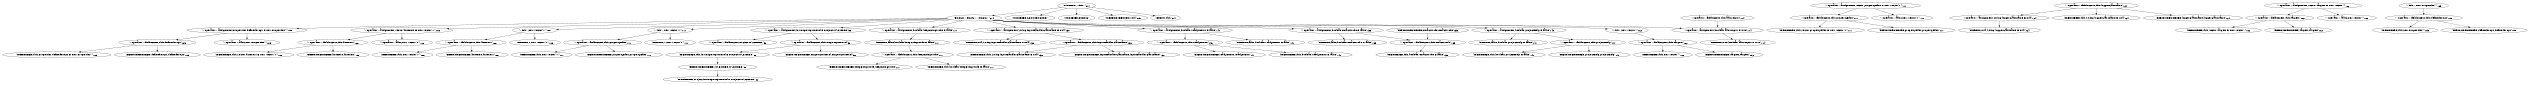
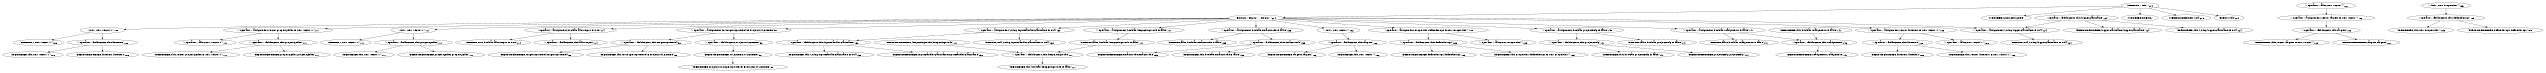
  digraph {
    n1 [label=<(METHOD,&lt;init&gt;)<SUB>274</SUB>>]
    n2 [label=<(PARAM,this)<SUB>274</SUB>>]
    n3 [label=<(BLOCK,&lt;empty&gt;,&lt;empty&gt;)<SUB>274</SUB>>]
    n4 [label=<(MODIFIER,CONSTRUCTOR)>]
    n5 [label=<(MODIFIER,PUBLIC)>]
    n6 [label=<(METHOD_RETURN,void)<SUB>275</SUB>>]
    n7 [label=<(&lt;operator&gt;.assignment,int msgOutputLevel = Project.MSG_INFO)<SUB>90</SUB>>]
    n8 [label=<(&lt;init&gt;,new Vector())<SUB>102</SUB>>]
    n9 [label=<(&lt;operator&gt;.assignment,Properties definedProps = new Properties())<SUB>105</SUB>>]
    n10 [label=<(&lt;operator&gt;.assignment,Vector listeners = new Vector(1))<SUB>108</SUB>>]
    n11 [label=<(&lt;init&gt;,new Vector(1))<SUB>108</SUB>>]
    n12 [label=<(&lt;operator&gt;.assignment,Vector propertyFiles = new Vector(1))<SUB>111</SUB>>]
    n13 [label=<(&lt;init&gt;,new Vector(1))<SUB>111</SUB>>]
    n14 [label=<(&lt;operator&gt;.assignment,boolean allowInput = true)<SUB>114</SUB>>]
    n15 [label=<(&lt;operator&gt;.assignment,boolean keepGoingMode = false)<SUB>117</SUB>>]
    n16 [label=<(&lt;operator&gt;.assignment,String loggerClassname = null)<SUB>124</SUB>>]
    n17 [label=<(&lt;operator&gt;.assignment,String inputHandlerClassname = null)<SUB>130</SUB>>]
    n18 [label=<(&lt;operator&gt;.assignment,boolean emacsMode = false)<SUB>135</SUB>>]
    n19 [label=<(&lt;operator&gt;.assignment,boolean readyToRun = false)<SUB>141</SUB>>]
    n20 [label=<(&lt;operator&gt;.assignment,boolean projectHelp = false)<SUB>149</SUB>>]
    n21 [label=<(&lt;operator&gt;.fieldAccess,this.msgOutputLevel)<SUB>90</SUB>>]
    n22 [label=<(&lt;operator&gt;.fieldAccess,Project.MSG_INFO)<SUB>90</SUB>>]
    n23 [label=<(&lt;operator&gt;.assignment,Vector targets = new Vector())<SUB>102</SUB>>]
    n24 [label=<(&lt;operator&gt;.fieldAccess,this.targets)<SUB>102</SUB>>]
    n25 [label=<(&lt;operator&gt;.alloc,new Vector())<SUB>102</SUB>>]
    n26 [label=<(&lt;operator&gt;.fieldAccess,this.targets)<SUB>102</SUB>>]
    n27 [label=<(&lt;operator&gt;.fieldAccess,this.definedProps)<SUB>105</SUB>>]
    n28 [label=<(&lt;operator&gt;.alloc,new Properties())<SUB>105</SUB>>]
    n29 [label=<(&lt;init&gt;,new Properties())<SUB>105</SUB>>]
    n30 [label=<(&lt;operator&gt;.fieldAccess,this.definedProps)<SUB>105</SUB>>]
    n31 [label=<(&lt;operator&gt;.fieldAccess,this.listeners)<SUB>108</SUB>>]
    n32 [label=<(&lt;operator&gt;.alloc,new Vector(1))<SUB>108</SUB>>]
    n33 [label=<(&lt;operator&gt;.fieldAccess,this.listeners)<SUB>108</SUB>>]
    n34 [label=<(LITERAL,1,new Vector(1))<SUB>108</SUB>>]
    n35 [label=<(&lt;operator&gt;.fieldAccess,this.propertyFiles)<SUB>111</SUB>>]
    n36 [label=<(&lt;operator&gt;.alloc,new Vector(1))<SUB>111</SUB>>]
    n37 [label=<(&lt;operator&gt;.fieldAccess,this.propertyFiles)<SUB>111</SUB>>]
    n38 [label=<(LITERAL,1,new Vector(1))<SUB>111</SUB>>]
    n39 [label=<(&lt;operator&gt;.fieldAccess,this.allowInput)<SUB>114</SUB>>]
    n40 [label=<(LITERAL,true,boolean allowInput = true)<SUB>114</SUB>>]
    n41 [label=<(LITERAL,false,boolean keepGoingMode = false)<SUB>117</SUB>>]
    n42 [label=<(LITERAL,null,String loggerClassname = null)<SUB>124</SUB>>]
    n43 [label=<(&lt;operator&gt;.fieldAccess,this.inputHandlerClassname)<SUB>130</SUB>>]
    n44 [label=<(LITERAL,null,String inputHandlerClassname = null)<SUB>130</SUB>>]
    n45 [label=<(&lt;operator&gt;.fieldAccess,this.emacsMode)<SUB>135</SUB>>]
    n46 [label=<(LITERAL,false,boolean emacsMode = false)<SUB>135</SUB>>]
    n47 [label=<(&lt;operator&gt;.fieldAccess,this.readyToRun)<SUB>146</SUB>>]
    n48 [label=<(LITERAL,false,boolean readyToRun = false)<SUB>141</SUB>>]
    n49 [label=<(&lt;operator&gt;.fieldAccess,this.projectHelp)<SUB>147</SUB>>]
    n50 [label=<(LITERAL,false,boolean projectHelp = false)<SUB>147</SUB>>]
    n51 [label=<(IDENTIFIER,this,int msgOutputLevel = Project.MSG_INFO)<SUB>90</SUB>>]
    n52 [label=<(FIELD_IDENTIFIER,msgOutputLevel,msgOutputLevel)<SUB>90</SUB>>]
    n53 [label=<(FIELD_IDENTIFIER,MSG_INFO,MSG_INFO)<SUB>90</SUB>>]
    n54 [label=<(IDENTIFIER,Project,int msgOutputLevel = Project.MSG_INFO)<SUB>90</SUB>>]
    n55 [label=<(IDENTIFIER,this,Vector targets = new Vector())<SUB>102</SUB>>]
    n56 [label=<(FIELD_IDENTIFIER,targets,targets)<SUB>102</SUB>>]
    n57 [label=<(IDENTIFIER,this,new Vector())<SUB>102</SUB>>]
    n58 [label=<(FIELD_IDENTIFIER,targets,targets)<SUB>102</SUB>>]
    n59 [label=<(IDENTIFIER,this,Properties definedProps = new Properties())<SUB>105</SUB>>]
    n60 [label=<(FIELD_IDENTIFIER,definedProps,definedProps)<SUB>105</SUB>>]
    n61 [label=<(IDENTIFIER,this,new Properties())<SUB>105</SUB>>]
    n62 [label=<(FIELD_IDENTIFIER,definedProps,definedProps)<SUB>105</SUB>>]
    n63 [label=<(IDENTIFIER,this,Vector listeners = new Vector(1))<SUB>108</SUB>>]
    n64 [label=<(FIELD_IDENTIFIER,listeners,listeners)<SUB>108</SUB>>]
    n65 [label=<(IDENTIFIER,this,new Vector(1))<SUB>108</SUB>>]
    n66 [label=<(FIELD_IDENTIFIER,listeners,listeners)<SUB>108</SUB>>]
    n67 [label=<(IDENTIFIER,this,Vector propertyFiles = new Vector(1))<SUB>111</SUB>>]
    n68 [label=<(FIELD_IDENTIFIER,propertyFiles,propertyFiles)<SUB>111</SUB>>]
    n69 [label=<(IDENTIFIER,this,new Vector(1))<SUB>111</SUB>>]
    n70 [label=<(FIELD_IDENTIFIER,propertyFiles,propertyFiles)<SUB>111</SUB>>]
    n71 [label=<(&lt;operator&gt;.fieldAccess,this.keepGoingMode)<SUB>117</SUB>>]
    n72 [label=<(IDENTIFIER,this,boolean keepGoingMode = false)<SUB>117</SUB>>]
    n73 [label=<(FIELD_IDENTIFIER,keepGoingMode,keepGoingMode)<SUB>117</SUB>>]
    n74 [label=<(&lt;operator&gt;.fieldAccess,this.loggerClassname)<SUB>124</SUB>>]
    n75 [label=<(IDENTIFIER,this,String loggerClassname = null)<SUB>124</SUB>>]
    n76 [label=<(FIELD_IDENTIFIER,loggerClassname,loggerClassname)<SUB>124</SUB>>]
    n77 [label=<(IDENTIFIER,this,String inputHandlerClassname = null)<SUB>130</SUB>>]
    n78 [label=<(FIELD_IDENTIFIER,inputHandlerClassname,inputHandlerClassname)<SUB>130</SUB>>]
    n79 [label=<(IDENTIFIER,this,boolean emacsMode = false)<SUB>135</SUB>>]
    n80 [label=<(FIELD_IDENTIFIER,emacsMode,emacsMode)<SUB>135</SUB>>]
    n81 [label=<(IDENTIFIER,this,boolean readyToRun = false)<SUB>141</SUB>>]
    n82 [label=<(FIELD_IDENTIFIER,readyToRun,readyToRun)<SUB>141</SUB>>]
    n83 [label=<(IDENTIFIER,this,boolean projectHelp = false)<SUB>147</SUB>>]
    n84 [label=<(FIELD_IDENTIFIER,projectHelp,projectHelp)<SUB>147</SUB>>]
    n1 -> n2
    n1 -> n3
    n1 -> n4
    n1 -> n5
    n1 -> n6
    n3 -> n7
    n3 -> n8
    n3 -> n9
    n3 -> n10
    n3 -> n11
+   n3 -> n12
    n3 -> n13
    n3 -> n14
    n3 -> n15
+   n3 -> n16
    n3 -> n17
    n3 -> n18
    n3 -> n19
    n3 -> n20
    n7 -> n21
    n7 -> n22
    n8 -> n26
    n9 -> n27
    n9 -> n28
    n10 -> n31
    n10 -> n32
    n11 -> n33
    n11 -> n34
    n12 -> n35
    n12 -> n36
    n13 -> n37
    n13 -> n38
-   n39 -> n14
+   n14 -> n39
    n14 -> n40
    n15 -> n41
    n16 -> n42
    n17 -> n43
    n17 -> n44
    n18 -> n45
    n18 -> n46
    n19 -> n47
    n19 -> n48
    n20 -> n49
    n20 -> n50
    n21 -> n51
    n21 -> n52
-   n51 -> n53
+   n22 -> n53
    n23 -> n24
-   n23 -> n25
+   n25 -> n23
    n24 -> n55
    n24 -> n56
    n26 -> n57
    n26 -> n58
    n27 -> n59
    n27 -> n60
    n29 -> n30
    n30 -> n61
    n30 -> n62
    n31 -> n63
    n31 -> n64
    n33 -> n65
    n33 -> n66
    n35 -> n67
    n35 -> n68
    n37 -> n69
    n37 -> n70
    n41 -> n71
    n43 -> n77
    n43 -> n78
    n45 -> n79
-   n80 -> n45
-   n47 -> n81
+   n45 -> n80
+   n81 -> n47
    n47 -> n82
    n49 -> n83
    n49 -> n84
    n53 -> n54
    n71 -> n72
-   n71 -> n73
+   n73 -> n71
    n74 -> n16
    n74 -> n75
    n74 -> n76
  }
